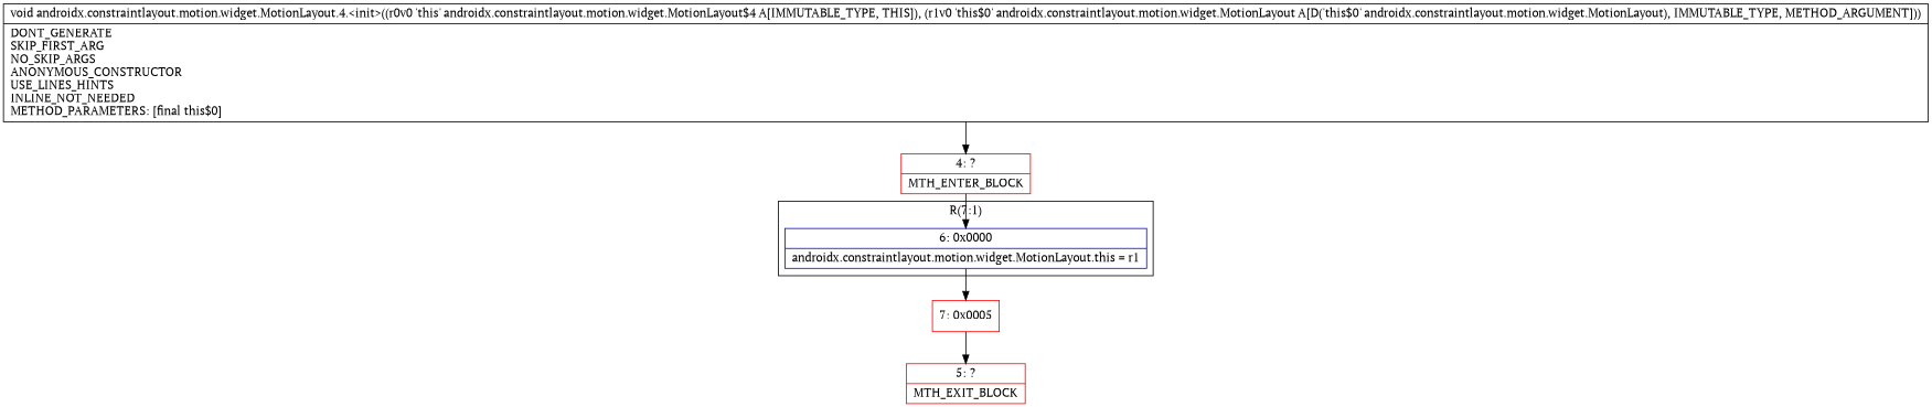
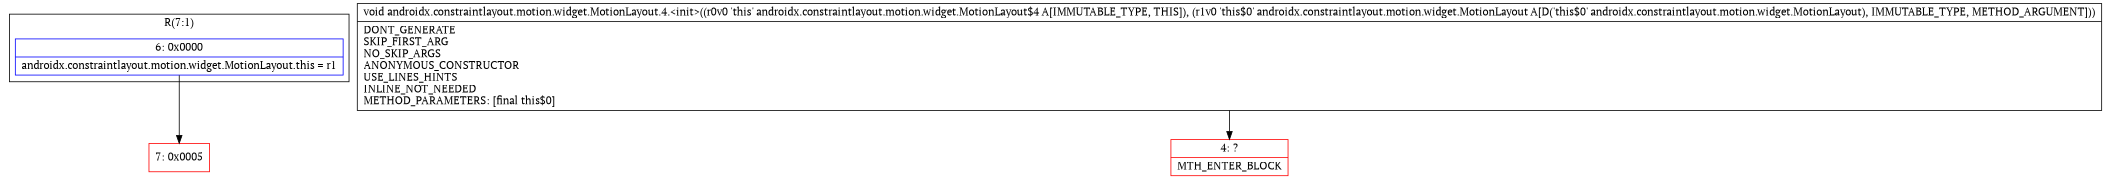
  digraph {
    fontname="PT Serif"
    node [color=red fontname="PT Serif" shape=record]
    edge [fontname="PT Serif"]
    n1 [color=blue label="{6\:\ 0x0000|androidx.constraintlayout.motion.widget.MotionLayout.this = r1\l}"]
    n2 [label="{7\:\ 0x0005}"]
-   n3 [label="{5\:\ ?|MTH_EXIT_BLOCK\l}"]
    n4 [label="{4\:\ ?|MTH_ENTER_BLOCK\l}"]
    n5 [label="{void androidx.constraintlayout.motion.widget.MotionLayout.4.\<init\>((r0v0 'this' androidx.constraintlayout.motion.widget.MotionLayout$4 A[IMMUTABLE_TYPE, THIS]), (r1v0 'this$0' androidx.constraintlayout.motion.widget.MotionLayout A[D('this$0' androidx.constraintlayout.motion.widget.MotionLayout), IMMUTABLE_TYPE, METHOD_ARGUMENT]))  | DONT_GENERATE\lSKIP_FIRST_ARG\lNO_SKIP_ARGS\lANONYMOUS_CONSTRUCTOR\lUSE_LINES_HINTS\lINLINE_NOT_NEEDED\lMETHOD_PARAMETERS: [final this$0]\l}" color=""]
    subgraph cluster_1 {
      label="R(7:1)"
      n1
    }
    n1 -> n2
-   n2 -> n3
-   n4 -> n1
    n5 -> n4
  }
